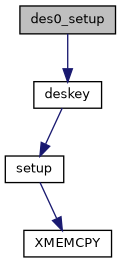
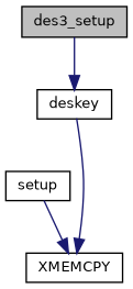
  digraph {
    fontname="DejaVu Sans"
    rankdir=TB
    node [color=black fillcolor=white fontname="DejaVu Sans" fontsize=10 shape=record style=filled]
    edge [color=midnightblue fontname="DejaVu Sans" fontsize=10 labelfontname=Helvetica labelfontsize=10 style=solid]
-   n1 [fillcolor=grey75 fontcolor=black height=0.2 label=des0_setup width=0.4]
+   n1 [fillcolor=grey75 fontcolor=black height=0.2 label=des3_setup width=0.4]
    n2 [height=0.2 label=deskey width=0.4]
    n3 [height=0.2 label=setup width=0.4]
    n4 [height=0.2 label=XMEMCPY width=0.4]
    n1 -> n2
-   n2 -> n3
+   n2 -> n4
    n3 -> n4
  }
